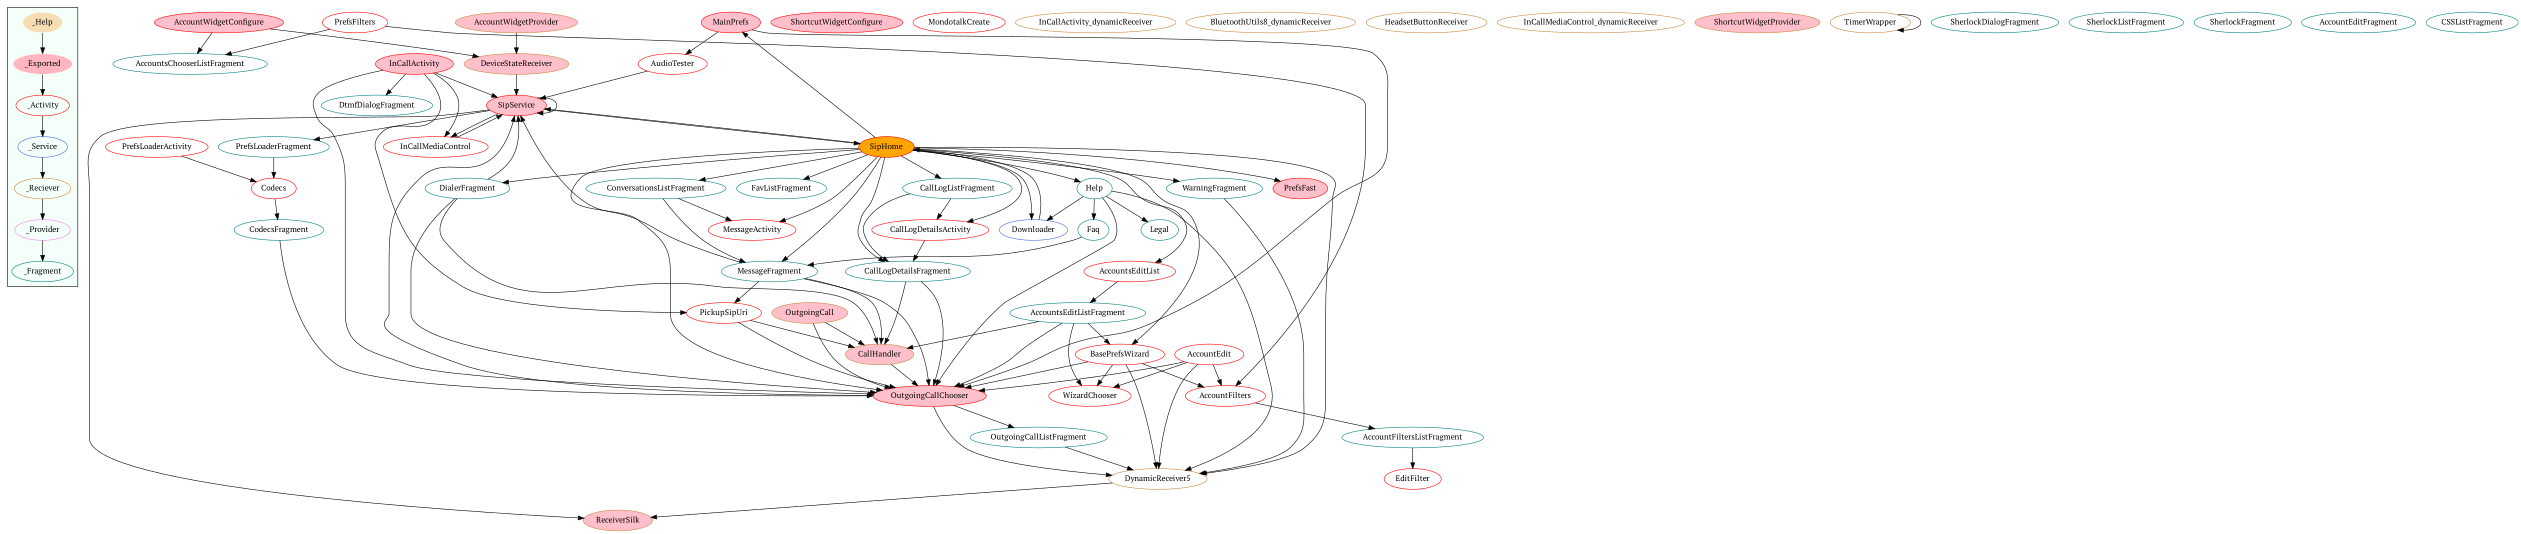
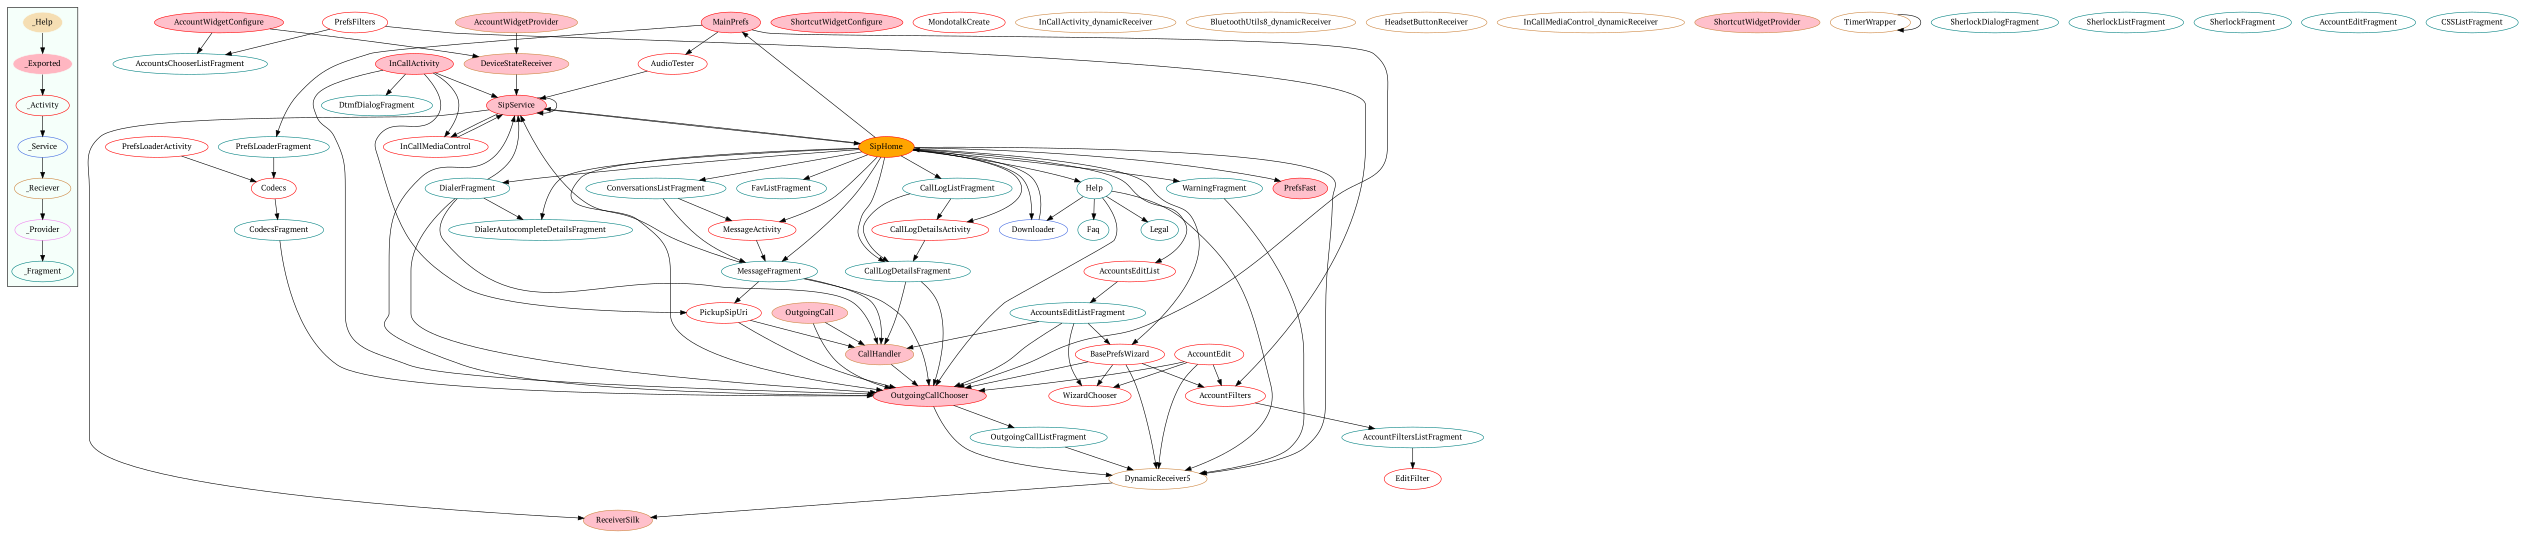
  digraph {
    fontname="PT Serif"
    node [color=red fontname="PT Serif"]
    edge [fontname="PT Serif"]
    _Activity
    _Service [color=royalblue]
    _Reciever [color=peru]
    _Provider [color=violet]
    _Fragment [color=teal]
    n6 [color=mintcream fillcolor=wheat label=_Help style=filled]
    _Exported [color=mintcream fillcolor=lightpink style=filled]
    MainPrefs [fillcolor=pink style=filled]
    AudioTester
    OutgoingCallChooser [fillcolor=pink style=filled]
    PrefsLoaderFragment [color=teal]
    SipService [fillcolor=pink style=filled]
    DynamicReceiver5 [color=peru]
    OutgoingCallListFragment [color=teal]
    Codecs
    PrefsFast [fillcolor=pink style=filled]
    ShortcutWidgetConfigure [fillcolor=pink style=filled]
    EditFilter
    BasePrefsWizard
    WizardChooser
    AccountFilters
    AccountFiltersListFragment [color=teal]
    ReceiverSilk [color=peru fillcolor=pink style=filled]
    SipHome [fillcolor=orange style=filled]
    CallLogDetailsActivity
    MessageActivity
    AccountsEditList
    Downloader [color=royalblue]
    CallLogListFragment [color=teal]
    MessageFragment [color=teal]
    ConversationsListFragment [color=teal]
    DialerFragment [color=teal]
    FavListFragment [color=teal]
    Help [color=teal]
    WarningFragment [color=teal]
+   DialerAutocompleteDetailsFragment [color=teal]
    CallLogDetailsFragment [color=teal]
    AccountsEditListFragment [color=teal]
    InCallMediaControl
    PickupSipUri
    CallHandler [color=peru fillcolor=pink style=filled]
    Faq [color=teal]
    Legal [color=teal]
    PrefsLoaderActivity
    CodecsFragment [color=teal]
    PrefsFilters
    AccountsChooserListFragment [color=teal]
    AccountWidgetConfigure [fillcolor=pink style=filled]
    DeviceStateReceiver [color=peru fillcolor=pink style=filled]
    InCallActivity [fillcolor=pink style=filled]
    DtmfDialogFragment [color=teal]
    AccountEdit
    MondotalkCreate
    InCallActivity_dynamicReceiver [color=peru]
    BluetoothUtils8_dynamicReceiver [color=peru]
    HeadsetButtonReceiver [color=peru]
    InCallMediaControl_dynamicReceiver [color=peru]
    OutgoingCall [color=peru fillcolor=pink style=filled]
    ShortcutWidgetProvider [color=peru fillcolor=pink style=filled]
    AccountWidgetProvider [color=peru fillcolor=pink style=filled]
    TimerWrapper [color=peru]
    SherlockDialogFragment [color=teal]
    SherlockListFragment [color=teal]
    SherlockFragment [color=teal]
    AccountEditFragment [color=teal]
    CSSListFragment [color=teal]
    subgraph cluster_1 {
      bgcolor=mintcream
      _Activity
      _Service
      _Reciever
      _Provider
      _Fragment
      n6
      _Exported
    }
    _Activity -> _Service
    _Service -> _Reciever
    _Reciever -> _Provider
    _Provider -> _Fragment
    n6 -> _Exported
    _Exported -> _Activity
    MainPrefs -> AudioTester
    MainPrefs -> OutgoingCallChooser
-   SipService -> PrefsLoaderFragment
+   MainPrefs -> PrefsLoaderFragment
    AudioTester -> SipService
    OutgoingCallChooser -> SipService
    OutgoingCallChooser -> DynamicReceiver5
    OutgoingCallChooser -> OutgoingCallListFragment
    PrefsLoaderFragment -> Codecs
    SipService -> SipService
    SipService -> ReceiverSilk
    SipService -> SipHome
    SipService -> InCallMediaControl
    DynamicReceiver5 -> ReceiverSilk
    OutgoingCallListFragment -> DynamicReceiver5
    Codecs -> CodecsFragment
    BasePrefsWizard -> OutgoingCallChooser
    BasePrefsWizard -> DynamicReceiver5
    BasePrefsWizard -> WizardChooser
    BasePrefsWizard -> AccountFilters
    AccountFilters -> AccountFiltersListFragment
    AccountFiltersListFragment -> EditFilter
    SipHome -> MainPrefs
    SipHome -> OutgoingCallChooser
    SipHome -> SipService
    SipHome -> DynamicReceiver5
    SipHome -> PrefsFast
    SipHome -> BasePrefsWizard
    SipHome -> CallLogDetailsActivity
    SipHome -> MessageActivity
    SipHome -> AccountsEditList
    SipHome -> Downloader
    SipHome -> CallLogListFragment
    SipHome -> MessageFragment
    SipHome -> ConversationsListFragment
    SipHome -> DialerFragment
    SipHome -> FavListFragment
    SipHome -> Help
    SipHome -> WarningFragment
+   SipHome -> DialerAutocompleteDetailsFragment
    SipHome -> CallLogDetailsFragment
    CallLogDetailsActivity -> CallLogDetailsFragment
-   Faq -> MessageFragment
+   MessageActivity -> MessageFragment
    AccountsEditList -> AccountsEditListFragment
    Downloader -> SipHome
    CallLogListFragment -> CallLogDetailsActivity
    CallLogListFragment -> CallLogDetailsFragment
    MessageFragment -> OutgoingCallChooser
    MessageFragment -> SipService
    MessageFragment -> PickupSipUri
    MessageFragment -> CallHandler
    ConversationsListFragment -> MessageActivity
    ConversationsListFragment -> MessageFragment
    DialerFragment -> OutgoingCallChooser
    DialerFragment -> SipService
+   DialerFragment -> DialerAutocompleteDetailsFragment
    DialerFragment -> CallHandler
    Help -> OutgoingCallChooser
    Help -> DynamicReceiver5
    Help -> Downloader
    Help -> Faq
    Help -> Legal
    WarningFragment -> DynamicReceiver5
    CallLogDetailsFragment -> OutgoingCallChooser
    CallLogDetailsFragment -> CallHandler
    AccountsEditListFragment -> OutgoingCallChooser
    AccountsEditListFragment -> BasePrefsWizard
    AccountsEditListFragment -> WizardChooser
    AccountsEditListFragment -> CallHandler
    InCallMediaControl -> SipService
    PickupSipUri -> OutgoingCallChooser
    PickupSipUri -> CallHandler
    CallHandler -> OutgoingCallChooser
    PrefsLoaderActivity -> Codecs
    CodecsFragment -> OutgoingCallChooser
    PrefsFilters -> AccountFilters
    PrefsFilters -> AccountsChooserListFragment
    AccountWidgetConfigure -> AccountsChooserListFragment
    AccountWidgetConfigure -> DeviceStateReceiver
    DeviceStateReceiver -> SipService
    InCallActivity -> OutgoingCallChooser
    InCallActivity -> SipService
    InCallActivity -> InCallMediaControl
    InCallActivity -> PickupSipUri
    InCallActivity -> DtmfDialogFragment
    AccountEdit -> OutgoingCallChooser
    AccountEdit -> DynamicReceiver5
    AccountEdit -> WizardChooser
    AccountEdit -> AccountFilters
    OutgoingCall -> OutgoingCallChooser
    OutgoingCall -> CallHandler
    AccountWidgetProvider -> DeviceStateReceiver
    TimerWrapper -> TimerWrapper
  }
